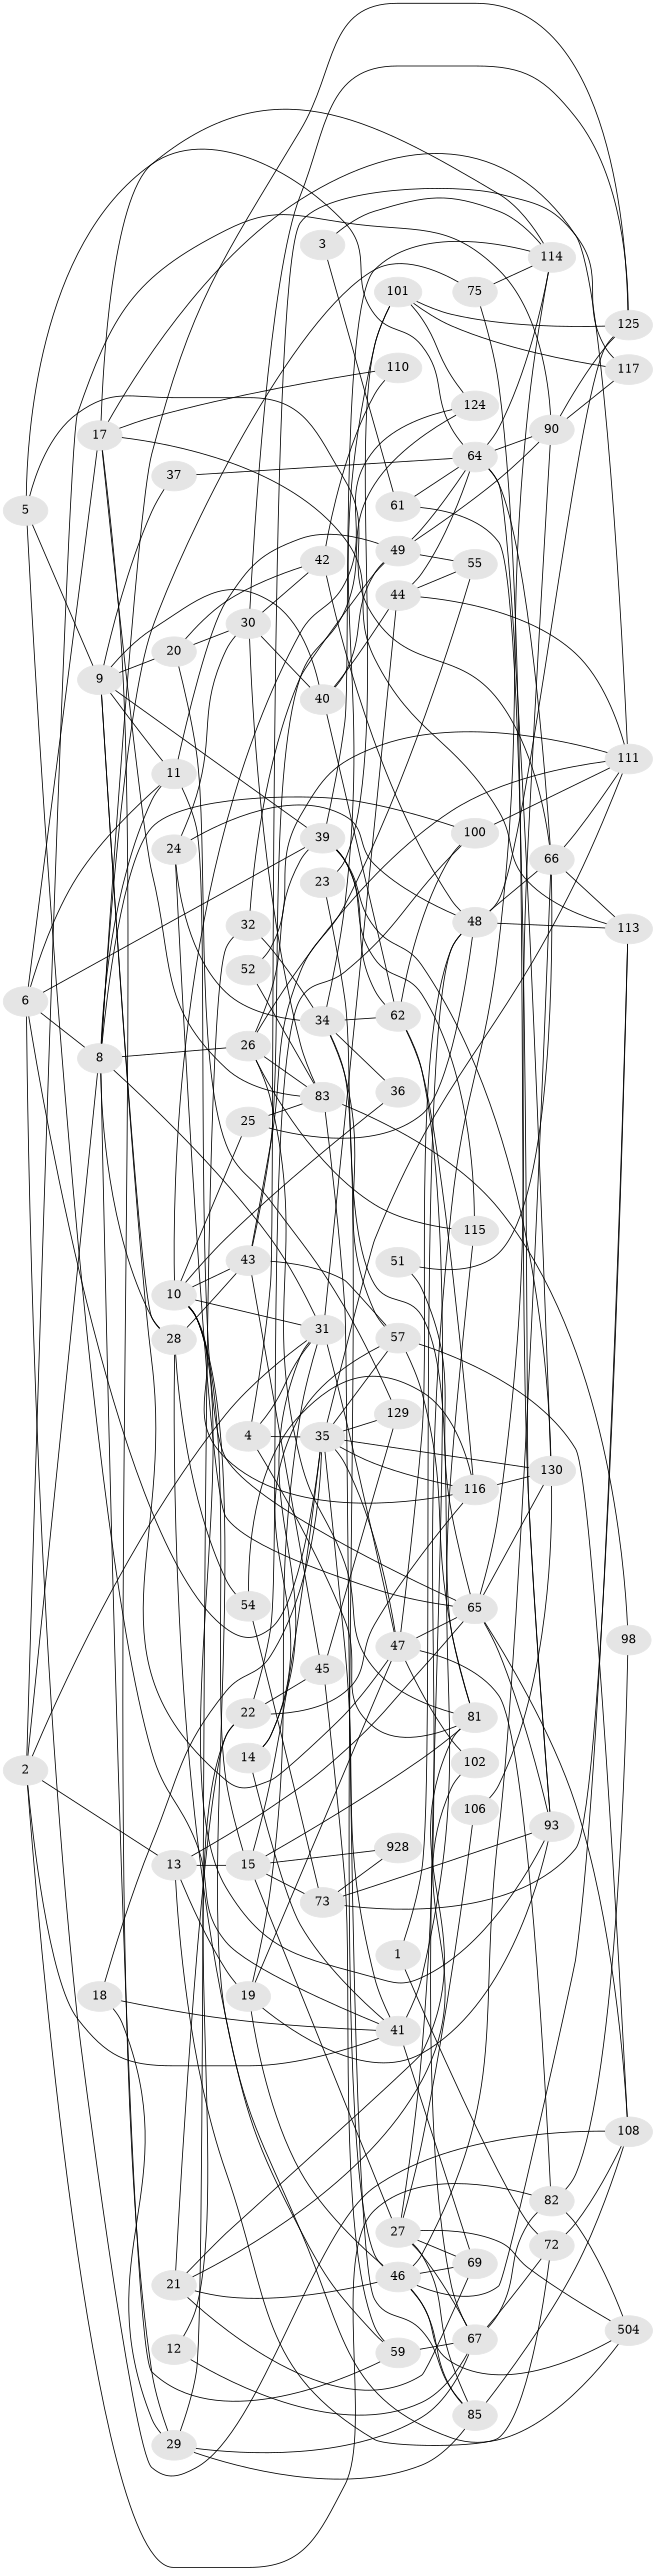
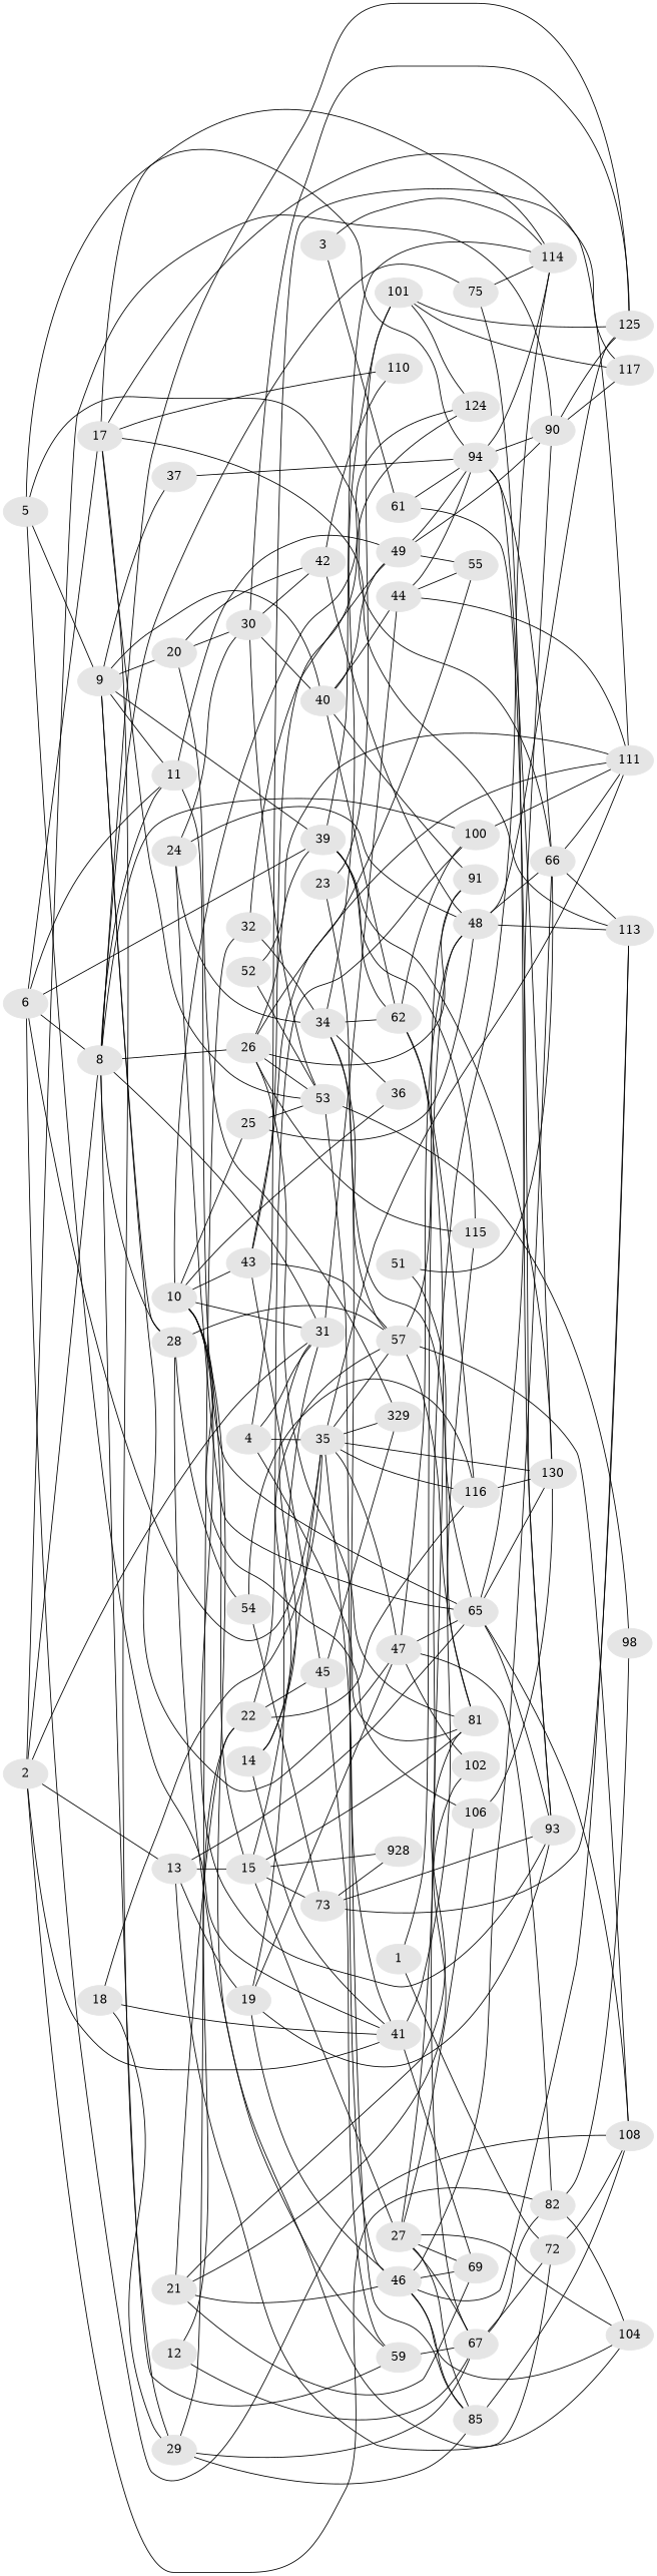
  graph {
    rankdir=LR
    node [color=gray90 style=filled]
    48 [super="+99"]
    66 [super="+77"]
    125
    113
    1
    72 [super="+84"]
    108
    2 [super="+38"]
    8 [super="+107"]
    13 [super="+70"]
    31 [super="+123"]
    41
    82
    90 [super="+103"]
    11
    26 [super="+50"]
    28 [super="+109"]
    59 [super="+74"]
    75
    100
    15 [super="+94"]
    65 [super="+132"]
    19 [super="+88"]
    47 [super="+89"]
    44 [super="+118"]
    69 [super="+76"]
    115
-   104 [label=504]
+   104
    98
    117
    3
    61
    114 [super="+133"]
-   64 [super="+131"]
+   64 [super="+131" label=94]
    93 [super="+105"]
    4
    35 [super="+120"]
    81 [super="+92"]
    57 [super="+96"]
    111
-   129
+   129 [label=329]
    116 [super="+126"]
    130 [super="+135"]
    5 [super="+71"]
    9 [super="+58"]
    39 [super="+127"]
    20
    37
    40 [super="+112"]
    6 [super="+7"]
    17 [super="+78"]
    49 [super="+68"]
    29 [super="+60"]
-   53 [super="+56" label=83]
+   53 [super="+56"]
    110
    62 [super="+119"]
+   91
    43 [super="+122"]
    54
    67 [super="+95"]
    30 [super="+86"]
    42
    102
    10 [super="+16"]
    25
    36
    106
    124
    27 [super="+87"]
    n70 [label=73 super="+97"]
    n71 [label=928]
    45 [super="+83"]
    55
    12
    22
    46 [super="+121"]
    14 [super="+79"]
    85 [super="+134"]
    32
    18
    21
    23
    101
    24 [super="+33"]
    34 [super="+73"]
    51
    52
    48 -- 66
    48 -- 125
    48 -- 113
    66 -- 113
    66 -- 111
    1 -- 48
    1 -- 72 [weight=2]
    72 -- 108
    2 -- 8
    2 -- 13
    2 -- 31
    2 -- 41
    2 -- 82
    2 -- 90
    8 -- 125
    8 -- 31
    8 -- 11
    8 -- 26
    8 -- 28
    8 -- 59
    8 -- 75
    8 -- 100
    13 -- 72
    13 -- 15
    13 -- 65
    13 -- 19
-   31 -- 47
    31 -- 44
    41 -- 69
    41 -- 115
    82 -- 104
    82 -- 98
    90 -- 125
    90 -- 117
    11 -- 65
    11 -- 49
    26 -- 115
    26 -- 81
    26 -- 111
    26 -- 39
    26 -- 53
+   26 -- 91
    28 -- 59
-   28 -- 43
+   28 -- 57
    28 -- 54
    59 -- 67
    75 -- 114
    75 -- 93
    100 -- 111
    15 -- 35
    15 -- 81
    15 -- 27
    15 -- n70
    15 -- n71
    65 -- 108
    65 -- 90
    65 -- 93
    65 -- 130
    19 -- 31
    19 -- 47
    19 -- 93
    19 -- 46
    47 -- 48
    47 -- 82
    47 -- 65
    47 -- 102
    44 -- 64
    44 -- 111
    44 -- 55
    3 -- 61
    3 -- 114
    61 -- 64
    61 -- 93
    64 -- 66
    64 -- 90
    64 -- 114
    64 -- 130
    4 -- 31
    4 -- 117
    4 -- 35
    4 -- 81
    35 -- 41
    35 -- 47
    35 -- 57
    35 -- 111
    35 -- 129
    35 -- 116
    35 -- 130
    57 -- 108
    57 -- 81
+   57 -- 91
    116 -- 130
    5 -- 66
    5 -- 41
    5 -- 64
    5 -- 9
    9 -- 11
    9 -- 28
    9 -- 47
    9 -- 39
    9 -- 20
    9 -- 37
    9 -- 40
    39 -- 115
    39 -- 114
    39 -- 130
    39 -- 62
    20 -- 129
    20 -- 30
    20 -- 42
    37 -- 64
    40 -- 44
    40 -- 49
    40 -- 62
+   40 -- 91
    6 -- 108
    6 -- 8
    6 -- 11
    6 -- 35
    6 -- 39
    6 -- 17
    17 -- 113
    17 -- 114
    17 -- 111
    17 -- 29
    17 -- 53
    17 -- 110
    49 -- 90
    49 -- 64
    49 -- 55
    29 -- 67
    29 -- 85
    29 -- 32
    53 -- 98
    53 -- 85
    62 -- 100
    62 -- 116
    62 -- 67
    43 -- 57
    43 -- 124
    43 -- 45
    43 -- 55
    54 -- 116
    54 -- n70
    67 -- 72
    67 -- 82
    30 -- 125
    30 -- 40
    30 -- 53
    30 -- 42
    42 -- 48
    42 -- 110
    10 -- 31
    10 -- 15
    10 -- 104
    10 -- 93
    10 -- 43
    10 -- 25
    10 -- 36
-   10 -- 116
+   10 -- 106
    10 -- 124
    25 -- 48
    25 -- 53
    106 -- 130
    27 -- 69
    27 -- 104
    27 -- 114
    27 -- 67 [weight=2]
    27 -- 106
    27 -- 85
    n70 -- 113
    n70 -- 93
    n70 -- n71
    45 -- 59
    45 -- 129
    12 -- 67
    12 -- 22
    22 -- 100
    22 -- 116
    22 -- 45
    46 -- 66
    46 -- 113
    46 -- 69
    46 -- 104
    46 -- 85
    14 -- 31
    14 -- 41
    14 -- 57
    85 -- 108
    32 -- 49
    32 -- 34
    18 -- 41
    18 -- 35
    18 -- 29
    21 -- 69
    21 -- 81
    21 -- 102
    21 -- 22
    21 -- 46
    23 -- 81
    23 -- 101
    101 -- 125
    101 -- 117
    101 -- 124
    24 -- 48
    24 -- 65
    24 -- 30
    24 -- 34
    34 -- 57
    34 -- 62
    34 -- 36
    34 -- 46
    34 -- 101
    51 -- 66
    51 -- 65
    52 -- 111
    52 -- 53
  }
